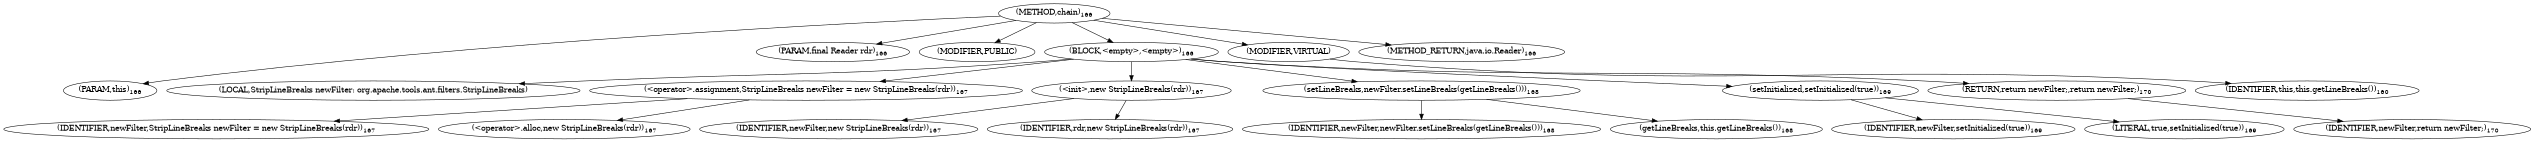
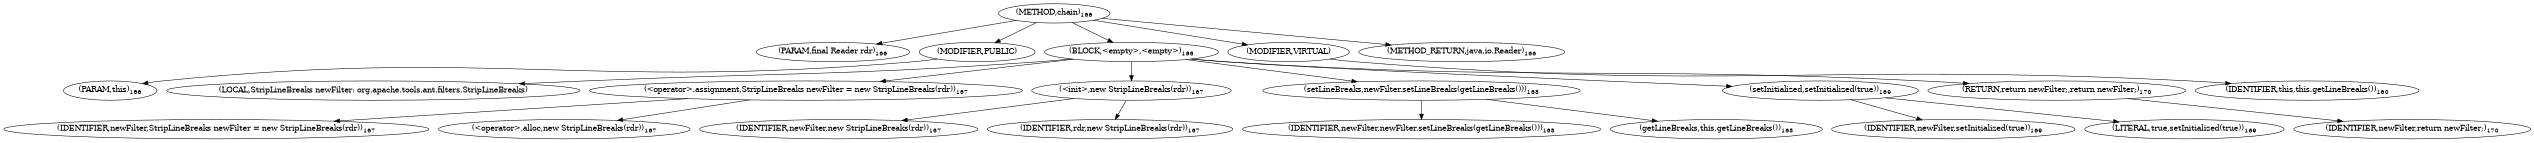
  digraph {
    n1 [label=<(METHOD,chain)<SUB>166</SUB>>]
    n2 [label=<(PARAM,this)<SUB>166</SUB>>]
    n3 [label=<(PARAM,final Reader rdr)<SUB>166</SUB>>]
    n4 [label=<(BLOCK,&lt;empty&gt;,&lt;empty&gt;)<SUB>166</SUB>>]
    n5 [label=<(MODIFIER,PUBLIC)>]
    n6 [label=<(MODIFIER,VIRTUAL)>]
    n7 [label=<(METHOD_RETURN,java.io.Reader)<SUB>166</SUB>>]
    n8 [label=<(LOCAL,StripLineBreaks newFilter: org.apache.tools.ant.filters.StripLineBreaks)>]
    n9 [label=<(&lt;operator&gt;.assignment,StripLineBreaks newFilter = new StripLineBreaks(rdr))<SUB>167</SUB>>]
    n10 [label=<(&lt;init&gt;,new StripLineBreaks(rdr))<SUB>167</SUB>>]
    n11 [label=<(setLineBreaks,newFilter.setLineBreaks(getLineBreaks()))<SUB>168</SUB>>]
    n12 [label=<(setInitialized,setInitialized(true))<SUB>169</SUB>>]
    n13 [label=<(RETURN,return newFilter;,return newFilter;)<SUB>170</SUB>>]
    n14 [label=<(IDENTIFIER,this,this.getLineBreaks())<SUB>160</SUB>>]
    n15 [label=<(IDENTIFIER,newFilter,StripLineBreaks newFilter = new StripLineBreaks(rdr))<SUB>167</SUB>>]
    n16 [label=<(&lt;operator&gt;.alloc,new StripLineBreaks(rdr))<SUB>167</SUB>>]
    n17 [label=<(IDENTIFIER,newFilter,new StripLineBreaks(rdr))<SUB>167</SUB>>]
    n18 [label=<(IDENTIFIER,rdr,new StripLineBreaks(rdr))<SUB>167</SUB>>]
    n19 [label=<(IDENTIFIER,newFilter,newFilter.setLineBreaks(getLineBreaks()))<SUB>168</SUB>>]
    n20 [label=<(getLineBreaks,this.getLineBreaks())<SUB>168</SUB>>]
    n21 [label=<(IDENTIFIER,newFilter,setInitialized(true))<SUB>169</SUB>>]
    n22 [label=<(LITERAL,true,setInitialized(true))<SUB>169</SUB>>]
    n23 [label=<(IDENTIFIER,newFilter,return newFilter;)<SUB>170</SUB>>]
-   n1 -> n2
+   n5 -> n2
    n1 -> n3
    n1 -> n4
    n1 -> n5
    n1 -> n6
    n1 -> n7
    n4 -> n8
    n4 -> n9
    n4 -> n10
    n4 -> n11
    n4 -> n12
    n4 -> n13
    n6 -> n14
    n9 -> n15
    n9 -> n16
    n10 -> n17
    n10 -> n18
    n11 -> n19
    n11 -> n20
    n12 -> n21
    n12 -> n22
    n13 -> n23
  }
